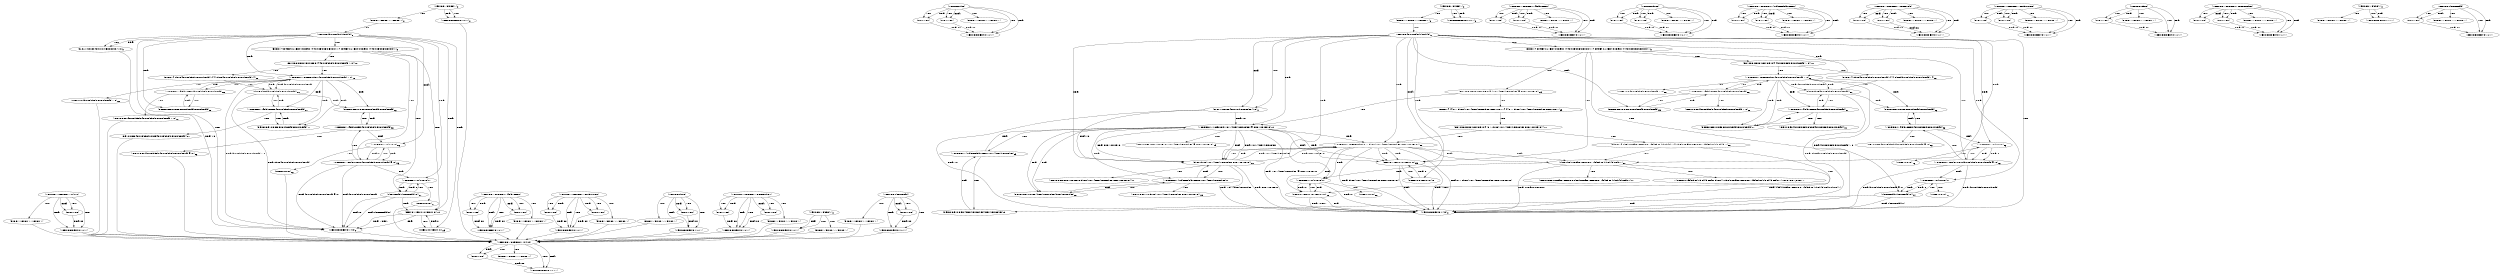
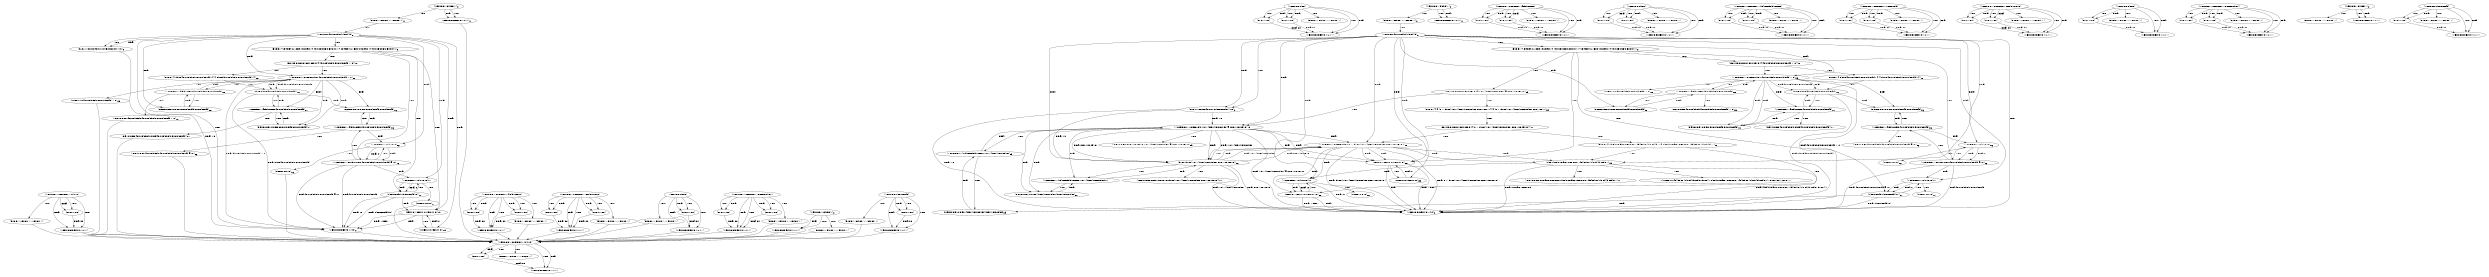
  digraph {
    fontname="DejaVu Sans"
    node [fontname="DejaVu Sans"]
    edge [fontname="DejaVu Sans"]
    n1 [label=<(METHOD,&lt;operator&gt;.minus)>]
    n2 [label=<(PARAM,p1)>]
    n3 [label=<(BLOCK,&lt;empty&gt;,&lt;empty&gt;)>]
    n4 [label=<(METHOD_RETURN,ANY)>]
    n5 [label=<(METHOD,zlog)>]
    n6 [label=<(PARAM,p1)>]
    n7 [label=<(PARAM,p2)>]
    n8 [label=<(BLOCK,&lt;empty&gt;,&lt;empty&gt;)>]
    n9 [label=<(METHOD_RETURN,ANY)>]
    n10 [label=<(METHOD,&lt;global&gt;)<SUB>1</SUB>>]
    n11 [label=<(BLOCK,&lt;empty&gt;,&lt;empty&gt;)<SUB>1</SUB>>]
    n12 [label=<(METHOD_RETURN,ANY)<SUB>1</SUB>>]
    n13 [label=<(METHOD,fpm_stdio_init_child)<SUB>1</SUB>>]
    n14 [label=<(PARAM,struct fpm_worker_pool_s *wp)<SUB>1</SUB>>]
    n15 [label=<(BLOCK,{ #ifdef HAVE_SYSLOG_H 	if (fpm_globals.error_l...,{ #ifdef HAVE_SYSLOG_H 	if (fpm_globals.error_l...)<SUB>2</SUB>>]
    n16 [label=<(&lt;operator&gt;.greaterThan,fpm_globals.error_log_fd &gt; 0)<SUB>13</SUB>>]
    n17 [label=<(FIELD_IDENTIFIER,error_log_fd,error_log_fd)<SUB>13</SUB>>]
    n18 [label=<(&lt;operator&gt;.minus,-1)<SUB>16</SUB>>]
    n19 [label=<(&lt;operator&gt;.minus,-1)<SUB>17</SUB>>]
    n20 [label=<(&lt;operator&gt;.notEquals,wp-&gt;listening_socket != STDIN_FILENO)<SUB>19</SUB>>]
    n21 [label=<(&lt;operator&gt;.greaterThan,0 &gt; dup2(wp-&gt;listening_socket, STDIN_FILENO))<SUB>20</SUB>>]
    n22 [label=<(dup2,dup2(wp-&gt;listening_socket, STDIN_FILENO))<SUB>20</SUB>>]
    n23 [label=<(zlog,zlog(ZLOG_SYSERROR, &quot;failed to init child stdio...)<SUB>21</SUB>>]
    n24 [label=<(&lt;operator&gt;.minus,-1)<SUB>22</SUB>>]
    n25 [label=<(RETURN,return 0;,return 0;)<SUB>25</SUB>>]
    n26 [label=<(LITERAL,0,return 0;)<SUB>25</SUB>>]
    n27 [label=<(METHOD_RETURN,int)<SUB>1</SUB>>]
    n28 [label=<(CONTROL_STRUCTURE,IF,if (fpm_globals.error_log_fd &gt; 0))<SUB>13</SUB>>]
    n29 [label=<(&lt;operator&gt;.assignment,fpm_globals.error_log_fd = -1)<SUB>16</SUB>>]
    n30 [label=<(zlog_set_fd,zlog_set_fd(-1))<SUB>17</SUB>>]
    n31 [label=<(CONTROL_STRUCTURE,IF,if (wp-&gt;listening_socket != STDIN_FILENO))<SUB>19</SUB>>]
    n32 [label=<(&lt;operator&gt;.fieldAccess,fpm_globals.error_log_fd)<SUB>13</SUB>>]
    n33 [label=<(LITERAL,0,fpm_globals.error_log_fd &gt; 0)<SUB>13</SUB>>]
    n34 [label=<(close,close(fpm_globals.error_log_fd))<SUB>14</SUB>>]
    n35 [label=<(&lt;operator&gt;.fieldAccess,fpm_globals.error_log_fd)<SUB>14</SUB>>]
    n36 [label=<(FIELD_IDENTIFIER,error_log_fd,error_log_fd)<SUB>14</SUB>>]
    n37 [label=<(FIELD_IDENTIFIER,error_log_fd,error_log_fd)<SUB>16</SUB>>]
    n38 [label=<(LITERAL,1,-1)<SUB>16</SUB>>]
    n39 [label=<(LITERAL,1,-1)<SUB>17</SUB>>]
    n40 [label=<(&lt;operator&gt;.indirectFieldAccess,wp-&gt;listening_socket)<SUB>19</SUB>>]
    n41 [label=<(IDENTIFIER,STDIN_FILENO,wp-&gt;listening_socket != STDIN_FILENO)<SUB>19</SUB>>]
    n42 [label=<(&lt;operator&gt;.indirectFieldAccess,wp-&gt;listening_socket)<SUB>20</SUB>>]
    n43 [label=<(FIELD_IDENTIFIER,listening_socket,listening_socket)<SUB>20</SUB>>]
    n44 [label=<(RETURN,return -1;,return -1;)<SUB>22</SUB>>]
    n45 [label=<(IDENTIFIER,STDIN_FILENO,dup2(wp-&gt;listening_socket, STDIN_FILENO))<SUB>20</SUB>>]
    n46 [label=<(IDENTIFIER,ZLOG_SYSERROR,zlog(ZLOG_SYSERROR, &quot;failed to init child stdio...)<SUB>21</SUB>>]
    n47 [label="<(LITERAL,&quot;failed to init child stdio: dup2()&quot;,zlog(ZLOG_SYSERROR, &quot;failed to init child stdio...)<SUB>21</SUB>>"]
    n48 [label=<(LITERAL,1,-1)<SUB>22</SUB>>]
    n49 [label=<(BLOCK,{ 		close(fpm_globals.error_log_fd); 	},{ 		close(fpm_globals.error_log_fd); 	})<SUB>13</SUB>>]
    n50 [label=<(&lt;operator&gt;.fieldAccess,fpm_globals.error_log_fd)<SUB>16</SUB>>]
    n51 [label=<(FIELD_IDENTIFIER,listening_socket,listening_socket)<SUB>19</SUB>>]
    n52 [label=<(BLOCK,{ 		if (0 &gt; dup2(wp-&gt;listening_socket, STDIN_FI...,{ 		if (0 &gt; dup2(wp-&gt;listening_socket, STDIN_FI...)<SUB>19</SUB>>]
    n53 [label=<(IDENTIFIER,fpm_globals,fpm_globals.error_log_fd &gt; 0)<SUB>13</SUB>>]
    n54 [label=<(IDENTIFIER,fpm_globals,close(fpm_globals.error_log_fd))<SUB>14</SUB>>]
    n55 [label=<(IDENTIFIER,fpm_globals,fpm_globals.error_log_fd = -1)<SUB>16</SUB>>]
    n56 [label=<(CONTROL_STRUCTURE,IF,if (0 &gt; dup2(wp-&gt;listening_socket, STDIN_FILENO)))<SUB>20</SUB>>]
-   n57 [label=<(IDENTIFIER,wp,dup2(wp-&gt;listening_socket, STDIN_FILENO))<SUB>20</SUB>>]
    n58 [label=<(BLOCK,{ 			zlog(ZLOG_SYSERROR, &quot;failed to init child ...,{ 			zlog(ZLOG_SYSERROR, &quot;failed to init child ...)<SUB>20</SUB>>]
    n59 [label=<(METHOD,&lt;operator&gt;.fieldAccess)>]
    n60 [label=<(PARAM,p1)>]
    n61 [label=<(PARAM,p2)>]
    n62 [label=<(BLOCK,&lt;empty&gt;,&lt;empty&gt;)>]
    n63 [label=<(METHOD_RETURN,ANY)>]
    n64 [label=<(METHOD,dup2)>]
    n65 [label=<(PARAM,p1)>]
    n66 [label=<(PARAM,p2)>]
    n67 [label=<(BLOCK,&lt;empty&gt;,&lt;empty&gt;)>]
    n68 [label=<(METHOD_RETURN,ANY)>]
    n69 [label=<(METHOD,&lt;operator&gt;.indirectFieldAccess)>]
    n70 [label=<(PARAM,p1)>]
    n71 [label=<(PARAM,p2)>]
    n72 [label=<(BLOCK,&lt;empty&gt;,&lt;empty&gt;)>]
    n73 [label=<(METHOD_RETURN,ANY)>]
    n74 [label=<(METHOD,&lt;operator&gt;.notEquals)>]
    n75 [label=<(PARAM,p1)>]
    n76 [label=<(PARAM,p2)>]
    n77 [label=<(BLOCK,&lt;empty&gt;,&lt;empty&gt;)>]
    n78 [label=<(METHOD_RETURN,ANY)>]
    n79 [label=<(METHOD,&lt;operator&gt;.assignment)>]
    n80 [label=<(PARAM,p1)>]
    n81 [label=<(PARAM,p2)>]
    n82 [label=<(BLOCK,&lt;empty&gt;,&lt;empty&gt;)>]
    n83 [label=<(METHOD_RETURN,ANY)>]
    n84 [label=<(METHOD,close)>]
    n85 [label=<(PARAM,p1)>]
    n86 [label=<(BLOCK,&lt;empty&gt;,&lt;empty&gt;)>]
    n87 [label=<(METHOD_RETURN,ANY)>]
    n88 [label=<(METHOD,&lt;operator&gt;.greaterThan)>]
    n89 [label=<(PARAM,p1)>]
    n90 [label=<(PARAM,p2)>]
    n91 [label=<(BLOCK,&lt;empty&gt;,&lt;empty&gt;)>]
    n92 [label=<(METHOD_RETURN,ANY)>]
    n93 [label=<(METHOD,&lt;global&gt;)<SUB>1</SUB>>]
    n94 [label=<(BLOCK,&lt;empty&gt;,&lt;empty&gt;)>]
    n95 [label=<(METHOD_RETURN,ANY)>]
    n96 [label=<(METHOD,zlog_set_fd)>]
    n97 [label=<(PARAM,p1)>]
    n98 [label=<(BLOCK,&lt;empty&gt;,&lt;empty&gt;)>]
    n99 [label=<(METHOD_RETURN,ANY)>]
    n100 [label=<(METHOD,&lt;operator&gt;.minus)>]
    n101 [label=<(PARAM,p1)>]
    n102 [label=<(BLOCK,&lt;empty&gt;,&lt;empty&gt;)>]
    n103 [label=<(METHOD_RETURN,ANY)>]
    n104 [label=<(METHOD,&lt;global&gt;)<SUB>1</SUB>>]
    n105 [label=<(BLOCK,&lt;empty&gt;,&lt;empty&gt;)<SUB>1</SUB>>]
    n106 [label=<(METHOD_RETURN,ANY)<SUB>1</SUB>>]
    n107 [label=<(METHOD,fpm_stdio_init_child)<SUB>1</SUB>>]
    n108 [label=<(PARAM,struct fpm_worker_pool_s *wp)<SUB>1</SUB>>]
    n109 [label=<(BLOCK,{ #ifdef HAVE_SYSLOG_H 	if (fpm_globals.error_l...,{ #ifdef HAVE_SYSLOG_H 	if (fpm_globals.error_l...)<SUB>2</SUB>>]
    n110 [label=<(&lt;operator&gt;.greaterThan,fpm_globals.error_log_fd &gt; 0)<SUB>13</SUB>>]
    n111 [label=<(FIELD_IDENTIFIER,error_log_fd,error_log_fd)<SUB>13</SUB>>]
    n112 [label=<(&lt;operator&gt;.minus,-1)<SUB>16</SUB>>]
    n113 [label=<(&lt;operator&gt;.minus,-1)<SUB>17</SUB>>]
    n114 [label=<(RETURN,return 0;,return 0;)<SUB>19</SUB>>]
    n115 [label=<(LITERAL,0,return 0;)<SUB>19</SUB>>]
    n116 [label=<(METHOD_RETURN,int)<SUB>1</SUB>>]
    n117 [label=<(CONTROL_STRUCTURE,IF,if (fpm_globals.error_log_fd &gt; 0))<SUB>13</SUB>>]
    n118 [label=<(&lt;operator&gt;.assignment,fpm_globals.error_log_fd = -1)<SUB>16</SUB>>]
    n119 [label=<(zlog_set_fd,zlog_set_fd(-1))<SUB>17</SUB>>]
    n120 [label=<(&lt;operator&gt;.fieldAccess,fpm_globals.error_log_fd)<SUB>13</SUB>>]
    n121 [label=<(LITERAL,0,fpm_globals.error_log_fd &gt; 0)<SUB>13</SUB>>]
    n122 [label=<(close,close(fpm_globals.error_log_fd))<SUB>14</SUB>>]
    n123 [label=<(&lt;operator&gt;.fieldAccess,fpm_globals.error_log_fd)<SUB>14</SUB>>]
    n124 [label=<(FIELD_IDENTIFIER,error_log_fd,error_log_fd)<SUB>14</SUB>>]
    n125 [label=<(FIELD_IDENTIFIER,error_log_fd,error_log_fd)<SUB>16</SUB>>]
    n126 [label=<(LITERAL,1,-1)<SUB>16</SUB>>]
    n127 [label=<(LITERAL,1,-1)<SUB>17</SUB>>]
    n128 [label=<(BLOCK,{ 		close(fpm_globals.error_log_fd); 	},{ 		close(fpm_globals.error_log_fd); 	})<SUB>13</SUB>>]
    n129 [label=<(&lt;operator&gt;.fieldAccess,fpm_globals.error_log_fd)<SUB>16</SUB>>]
    n130 [label=<(IDENTIFIER,fpm_globals,fpm_globals.error_log_fd &gt; 0)<SUB>13</SUB>>]
    n131 [label=<(IDENTIFIER,fpm_globals,close(fpm_globals.error_log_fd))<SUB>14</SUB>>]
    n132 [label=<(IDENTIFIER,fpm_globals,fpm_globals.error_log_fd = -1)<SUB>16</SUB>>]
    n133 [label=<(METHOD,&lt;operator&gt;.fieldAccess)>]
    n134 [label=<(PARAM,p1)>]
    n135 [label=<(PARAM,p2)>]
    n136 [label=<(BLOCK,&lt;empty&gt;,&lt;empty&gt;)>]
    n137 [label=<(METHOD_RETURN,ANY)>]
    n138 [label=<(METHOD,&lt;operator&gt;.assignment)>]
    n139 [label=<(PARAM,p1)>]
    n140 [label=<(PARAM,p2)>]
    n141 [label=<(BLOCK,&lt;empty&gt;,&lt;empty&gt;)>]
    n142 [label=<(METHOD_RETURN,ANY)>]
    n143 [label=<(METHOD,close)>]
    n144 [label=<(PARAM,p1)>]
    n145 [label=<(BLOCK,&lt;empty&gt;,&lt;empty&gt;)>]
    n146 [label=<(METHOD_RETURN,ANY)>]
    n147 [label=<(METHOD,&lt;operator&gt;.greaterThan)>]
    n148 [label=<(PARAM,p1)>]
    n149 [label=<(PARAM,p2)>]
    n150 [label=<(BLOCK,&lt;empty&gt;,&lt;empty&gt;)>]
    n151 [label=<(METHOD_RETURN,ANY)>]
    n152 [label=<(METHOD,&lt;global&gt;)<SUB>1</SUB>>]
    n153 [label=<(BLOCK,&lt;empty&gt;,&lt;empty&gt;)>]
    n154 [label=<(METHOD_RETURN,ANY)>]
    n155 [label=<(METHOD,zlog_set_fd)>]
    n156 [label=<(PARAM,p1)>]
    n157 [label=<(BLOCK,&lt;empty&gt;,&lt;empty&gt;)>]
    n158 [label=<(METHOD_RETURN,ANY)>]
    n1 -> n2 [label="AST: "]
    n1 -> n2 [label="DDG: "]
    n1 -> n3 [label="AST: "]
    n1 -> n4 [label="AST: "]
    n1 -> n4 [label="CFG: "]
    n2 -> n4 [label="DDG: p1"]
    n5 -> n6 [label="AST: "]
    n5 -> n6 [label="DDG: "]
    n5 -> n7 [label="AST: "]
    n5 -> n7 [label="DDG: "]
    n5 -> n8 [label="AST: "]
    n5 -> n9 [label="AST: "]
    n5 -> n9 [label="CFG: "]
    n6 -> n9 [label="DDG: p1"]
    n7 -> n9 [label="DDG: p2"]
    n10 -> n11 [label="AST: "]
    n10 -> n12 [label="AST: "]
    n10 -> n12 [label="CFG: "]
    n11 -> n13 [label="AST: "]
    n13 -> n14 [label="AST: "]
    n13 -> n14 [label="DDG: "]
    n13 -> n15 [label="AST: "]
    n13 -> n16 [label="DDG: "]
    n13 -> n17 [label="CFG: "]
    n13 -> n18 [label="DDG: "]
    n13 -> n19 [label="DDG: "]
    n13 -> n20 [label="DDG: "]
    n13 -> n21 [label="DDG: "]
    n13 -> n22 [label="DDG: "]
    n13 -> n23 [label="DDG: "]
    n13 -> n24 [label="DDG: "]
    n13 -> n25 [label="DDG: "]
    n13 -> n26 [label="DDG: "]
    n13 -> n27 [label="AST: "]
    n14 -> n20 [label="DDG: wp"]
    n14 -> n22 [label="DDG: wp"]
    n14 -> n27 [label="DDG: wp"]
    n15 -> n25 [label="AST: "]
    n15 -> n28 [label="AST: "]
    n15 -> n29 [label="AST: "]
    n15 -> n30 [label="AST: "]
    n15 -> n31 [label="AST: "]
    n16 -> n27 [label="DDG: fpm_globals.error_log_fd &gt; 0"]
    n16 -> n32 [label="AST: "]
    n16 -> n33 [label="AST: "]
    n16 -> n34 [label="DDG: fpm_globals.error_log_fd"]
    n16 -> n34 [label="CDG: "]
    n16 -> n35 [label="CDG: "]
    n16 -> n36 [label="CFG: "]
    n16 -> n36 [label="CDG: "]
    n16 -> n37 [label="CFG: "]
    n17 -> n32 [label="CFG: "]
    n18 -> n29 [label="CFG: "]
    n18 -> n29 [label="DDG: 1"]
    n18 -> n38 [label="AST: "]
    n19 -> n30 [label="CFG: "]
    n19 -> n30 [label="DDG: 1"]
    n19 -> n39 [label="AST: "]
    n20 -> n21 [label="CDG: "]
    n20 -> n22 [label="DDG: wp-&gt;listening_socket"]
    n20 -> n22 [label="DDG: STDIN_FILENO"]
    n20 -> n22 [label="CDG: "]
    n20 -> n25 [label="CFG: "]
    n20 -> n25 [label="CDG: "]
    n20 -> n27 [label="DDG: wp-&gt;listening_socket != STDIN_FILENO"]
    n20 -> n40 [label="AST: "]
    n20 -> n41 [label="AST: "]
    n20 -> n42 [label="CDG: "]
    n20 -> n43 [label="CFG: "]
    n20 -> n43 [label="CDG: "]
    n21 -> n22 [label="AST: "]
    n21 -> n23 [label="CFG: "]
    n21 -> n23 [label="CDG: "]
    n21 -> n24 [label="CDG: "]
    n21 -> n25 [label="CFG: "]
    n21 -> n25 [label="CDG: "]
    n21 -> n27 [label="DDG: dup2(wp-&gt;listening_socket, STDIN_FILENO)"]
    n21 -> n27 [label="DDG: 0 &gt; dup2(wp-&gt;listening_socket, STDIN_FILENO)"]
    n21 -> n44 [label="CDG: "]
    n22 -> n21 [label="CFG: "]
    n22 -> n21 [label="DDG: wp-&gt;listening_socket"]
    n22 -> n21 [label="DDG: STDIN_FILENO"]
    n22 -> n27 [label="DDG: wp-&gt;listening_socket"]
    n22 -> n27 [label="DDG: STDIN_FILENO"]
    n22 -> n42 [label="AST: "]
    n22 -> n45 [label="AST: "]
    n23 -> n24 [label="CFG: "]
    n23 -> n27 [label="DDG: zlog(ZLOG_SYSERROR, &quot;failed to init child stdio: dup2()&quot;)"]
    n23 -> n27 [label="DDG: ZLOG_SYSERROR"]
    n23 -> n46 [label="AST: "]
    n23 -> n47 [label="AST: "]
    n24 -> n27 [label="DDG: -1"]
    n24 -> n44 [label="CFG: "]
    n24 -> n44 [label="DDG: -1"]
    n24 -> n48 [label="AST: "]
    n25 -> n26 [label="AST: "]
    n25 -> n27 [label="CFG: "]
    n25 -> n27 [label="DDG: &lt;RET&gt;"]
    n26 -> n25 [label="DDG: 0"]
    n28 -> n16 [label="AST: "]
    n28 -> n49 [label="AST: "]
    n29 -> n18 [label="AST: "]
    n29 -> n19 [label="CFG: "]
    n29 -> n27 [label="DDG: fpm_globals.error_log_fd"]
    n29 -> n27 [label="DDG: fpm_globals.error_log_fd = -1"]
    n29 -> n50 [label="AST: "]
    n30 -> n19 [label="AST: "]
    n30 -> n27 [label="DDG: zlog_set_fd(-1)"]
    n30 -> n51 [label="CFG: "]
    n31 -> n20 [label="AST: "]
    n31 -> n52 [label="AST: "]
    n32 -> n16 [label="CFG: "]
    n32 -> n17 [label="AST: "]
    n32 -> n53 [label="AST: "]
    n34 -> n27 [label="DDG: close(fpm_globals.error_log_fd)"]
    n34 -> n35 [label="AST: "]
    n34 -> n37 [label="CFG: "]
    n35 -> n34 [label="CFG: "]
    n35 -> n36 [label="AST: "]
    n35 -> n54 [label="AST: "]
    n36 -> n35 [label="CFG: "]
    n37 -> n50 [label="CFG: "]
    n40 -> n20 [label="CFG: "]
    n40 -> n51 [label="AST: "]
    n42 -> n22 [label="CFG: "]
    n42 -> n43 [label="AST: "]
-   n42 -> n57 [label="AST: "]
    n43 -> n42 [label="CFG: "]
    n44 -> n24 [label="AST: "]
    n44 -> n27 [label="CFG: "]
    n44 -> n27 [label="DDG: &lt;RET&gt;"]
    n49 -> n34 [label="AST: "]
    n50 -> n18 [label="CFG: "]
    n50 -> n37 [label="AST: "]
    n50 -> n55 [label="AST: "]
    n51 -> n40 [label="CFG: "]
    n52 -> n56 [label="AST: "]
    n56 -> n21 [label="AST: "]
    n56 -> n58 [label="AST: "]
    n58 -> n23 [label="AST: "]
    n58 -> n44 [label="AST: "]
    n59 -> n60 [label="AST: "]
    n59 -> n60 [label="DDG: "]
    n59 -> n61 [label="AST: "]
    n59 -> n61 [label="DDG: "]
    n59 -> n62 [label="AST: "]
    n59 -> n63 [label="AST: "]
    n59 -> n63 [label="CFG: "]
    n60 -> n63 [label="DDG: p1"]
    n61 -> n63 [label="DDG: p2"]
    n64 -> n65 [label="AST: "]
    n64 -> n65 [label="DDG: "]
    n64 -> n66 [label="AST: "]
    n64 -> n66 [label="DDG: "]
    n64 -> n67 [label="AST: "]
    n64 -> n68 [label="AST: "]
    n64 -> n68 [label="CFG: "]
    n65 -> n68 [label="DDG: p1"]
    n66 -> n68 [label="DDG: p2"]
    n69 -> n70 [label="AST: "]
    n69 -> n70 [label="DDG: "]
    n69 -> n71 [label="AST: "]
    n69 -> n71 [label="DDG: "]
    n69 -> n72 [label="AST: "]
    n69 -> n73 [label="AST: "]
    n69 -> n73 [label="CFG: "]
    n70 -> n73 [label="DDG: p1"]
    n71 -> n73 [label="DDG: p2"]
    n74 -> n75 [label="AST: "]
    n74 -> n75 [label="DDG: "]
    n74 -> n76 [label="AST: "]
    n74 -> n76 [label="DDG: "]
    n74 -> n77 [label="AST: "]
    n74 -> n78 [label="AST: "]
    n74 -> n78 [label="CFG: "]
    n75 -> n78 [label="DDG: p1"]
    n76 -> n78 [label="DDG: p2"]
    n79 -> n80 [label="AST: "]
    n79 -> n80 [label="DDG: "]
    n79 -> n81 [label="AST: "]
    n79 -> n81 [label="DDG: "]
    n79 -> n82 [label="AST: "]
    n79 -> n83 [label="AST: "]
    n79 -> n83 [label="CFG: "]
    n80 -> n83 [label="DDG: p1"]
    n81 -> n83 [label="DDG: p2"]
    n84 -> n85 [label="AST: "]
    n84 -> n85 [label="DDG: "]
    n84 -> n86 [label="AST: "]
    n84 -> n87 [label="AST: "]
    n84 -> n87 [label="CFG: "]
    n85 -> n87 [label="DDG: p1"]
    n88 -> n89 [label="AST: "]
    n88 -> n89 [label="DDG: "]
    n88 -> n90 [label="AST: "]
    n88 -> n90 [label="DDG: "]
    n88 -> n91 [label="AST: "]
    n88 -> n92 [label="AST: "]
    n88 -> n92 [label="CFG: "]
    n89 -> n92 [label="DDG: p1"]
    n90 -> n92 [label="DDG: p2"]
    n93 -> n94 [label="AST: "]
    n93 -> n95 [label="AST: "]
    n93 -> n95 [label="CFG: "]
    n96 -> n97 [label="AST: "]
    n96 -> n97 [label="DDG: "]
    n96 -> n98 [label="AST: "]
    n96 -> n99 [label="AST: "]
    n96 -> n99 [label="CFG: "]
    n97 -> n99 [label="DDG: p1"]
    n100 -> n101 [label="AST: "]
    n100 -> n101 [label="DDG: "]
    n100 -> n102 [label="AST: "]
    n100 -> n103 [label="AST: "]
    n100 -> n103 [label="CFG: "]
    n101 -> n103 [label="DDG: p1"]
    n102 -> n1
    n103 -> n1
    n104 -> n105 [label="AST: "]
    n104 -> n106 [label="AST: "]
    n104 -> n106 [label="CFG: "]
    n105 -> n107 [label="AST: "]
    n106 -> n1
    n107 -> n108 [label="AST: "]
    n107 -> n108 [label="DDG: "]
    n107 -> n109 [label="AST: "]
    n107 -> n110 [label="DDG: "]
    n107 -> n111 [label="CFG: "]
    n107 -> n112 [label="DDG: "]
    n107 -> n113 [label="DDG: "]
    n107 -> n114 [label="DDG: "]
    n107 -> n115 [label="DDG: "]
    n107 -> n116 [label="AST: "]
    n108 -> n116 [label="DDG: wp"]
    n109 -> n114 [label="AST: "]
    n109 -> n117 [label="AST: "]
    n109 -> n118 [label="AST: "]
    n109 -> n119 [label="AST: "]
    n110 -> n116 [label="DDG: fpm_globals.error_log_fd &gt; 0"]
    n110 -> n120 [label="AST: "]
    n110 -> n121 [label="AST: "]
    n110 -> n122 [label="DDG: fpm_globals.error_log_fd"]
    n110 -> n122 [label="CDG: "]
    n110 -> n123 [label="CDG: "]
    n110 -> n124 [label="CFG: "]
    n110 -> n124 [label="CDG: "]
    n110 -> n125 [label="CFG: "]
    n111 -> n120 [label="CFG: "]
    n112 -> n118 [label="CFG: "]
    n112 -> n118 [label="DDG: 1"]
    n112 -> n126 [label="AST: "]
    n113 -> n119 [label="CFG: "]
    n113 -> n119 [label="DDG: 1"]
    n113 -> n127 [label="AST: "]
    n114 -> n115 [label="AST: "]
    n114 -> n116 [label="CFG: "]
    n114 -> n116 [label="DDG: &lt;RET&gt;"]
    n115 -> n114 [label="DDG: 0"]
    n116 -> n1
    n117 -> n110 [label="AST: "]
    n117 -> n128 [label="AST: "]
    n118 -> n112 [label="AST: "]
    n118 -> n113 [label="CFG: "]
    n118 -> n116 [label="DDG: fpm_globals.error_log_fd"]
    n118 -> n116 [label="DDG: fpm_globals.error_log_fd = -1"]
    n118 -> n129 [label="AST: "]
    n119 -> n113 [label="AST: "]
    n119 -> n114 [label="CFG: "]
    n119 -> n116 [label="DDG: -1"]
    n119 -> n116 [label="DDG: zlog_set_fd(-1)"]
    n120 -> n110 [label="CFG: "]
    n120 -> n111 [label="AST: "]
    n120 -> n130 [label="AST: "]
    n121 -> n1
    n122 -> n116 [label="DDG: close(fpm_globals.error_log_fd)"]
    n122 -> n123 [label="AST: "]
    n122 -> n125 [label="CFG: "]
    n123 -> n122 [label="CFG: "]
    n123 -> n124 [label="AST: "]
    n123 -> n131 [label="AST: "]
    n124 -> n123 [label="CFG: "]
    n125 -> n129 [label="CFG: "]
    n126 -> n1
    n127 -> n1
    n128 -> n122 [label="AST: "]
    n129 -> n112 [label="CFG: "]
    n129 -> n125 [label="AST: "]
    n129 -> n132 [label="AST: "]
    n130 -> n1
    n131 -> n1
    n132 -> n1
    n133 -> n134 [label="AST: "]
    n133 -> n134 [label="DDG: "]
    n133 -> n135 [label="AST: "]
    n133 -> n135 [label="DDG: "]
    n133 -> n136 [label="AST: "]
    n133 -> n137 [label="AST: "]
    n133 -> n137 [label="CFG: "]
    n134 -> n137 [label="DDG: p1"]
    n135 -> n137 [label="DDG: p2"]
    n136 -> n1
    n137 -> n1
    n138 -> n139 [label="AST: "]
    n138 -> n139 [label="DDG: "]
    n138 -> n140 [label="AST: "]
    n138 -> n140 [label="DDG: "]
    n138 -> n141 [label="AST: "]
    n138 -> n142 [label="AST: "]
    n138 -> n142 [label="CFG: "]
    n139 -> n142 [label="DDG: p1"]
    n140 -> n142 [label="DDG: p2"]
    n141 -> n1
    n142 -> n1
    n143 -> n144 [label="AST: "]
    n143 -> n144 [label="DDG: "]
    n143 -> n145 [label="AST: "]
    n143 -> n146 [label="AST: "]
    n143 -> n146 [label="CFG: "]
    n144 -> n146 [label="DDG: p1"]
    n145 -> n1
    n146 -> n1
    n147 -> n148 [label="AST: "]
    n147 -> n148 [label="DDG: "]
    n147 -> n149 [label="AST: "]
    n147 -> n149 [label="DDG: "]
    n147 -> n150 [label="AST: "]
    n147 -> n151 [label="AST: "]
    n147 -> n151 [label="CFG: "]
    n148 -> n151 [label="DDG: p1"]
    n149 -> n151 [label="DDG: p2"]
    n150 -> n1
    n151 -> n1
    n152 -> n153 [label="AST: "]
    n152 -> n154 [label="AST: "]
    n152 -> n154 [label="CFG: "]
    n153 -> n1
    n154 -> n1
    n155 -> n156 [label="AST: "]
    n155 -> n156 [label="DDG: "]
    n155 -> n157 [label="AST: "]
    n155 -> n158 [label="AST: "]
    n155 -> n158 [label="CFG: "]
    n156 -> n158 [label="DDG: p1"]
    n157 -> n1
    n158 -> n1
  }
